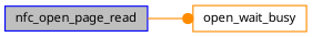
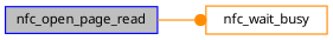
  digraph {
    rankdir=LR
    node [fontname="FreeSans.ttf" fontsize=10 shape=record style=filled]
    n1 [color=blue fillcolor=grey75 fontcolor=black height=0.2 label=nfc_open_page_read width=0.4]
-   n2 [color=darkorange fillcolor=white height=0.2 label=open_wait_busy width=0.4]
+   n2 [color=darkorange fillcolor=white height=0.2 label=nfc_wait_busy width=0.4]
    n1 -> n2 [color=darkorange fontname="FreeSans.ttf" fontsize=10 labelfontname="FreeSans.ttf" labelfontsize=10 style=solid arrowhead=dot]
  }
